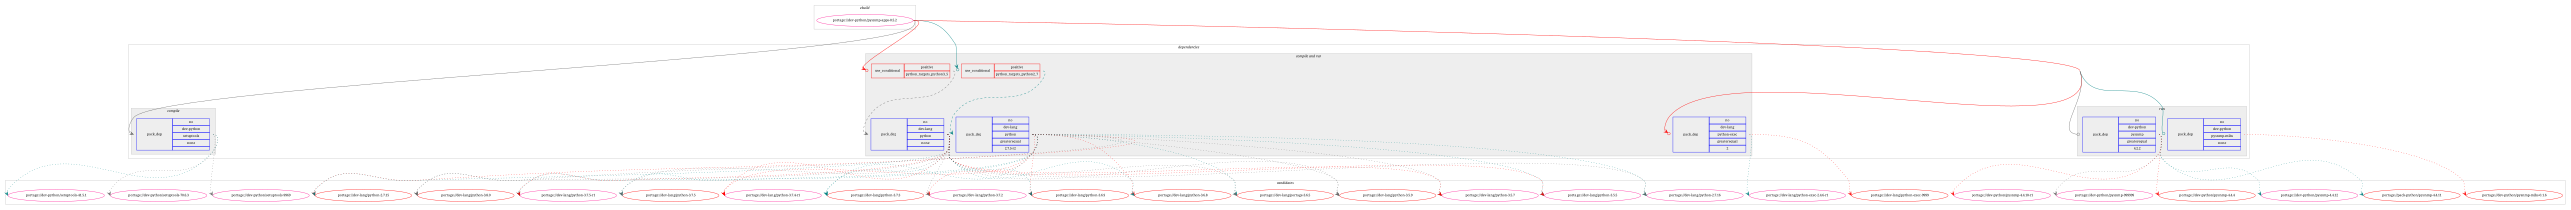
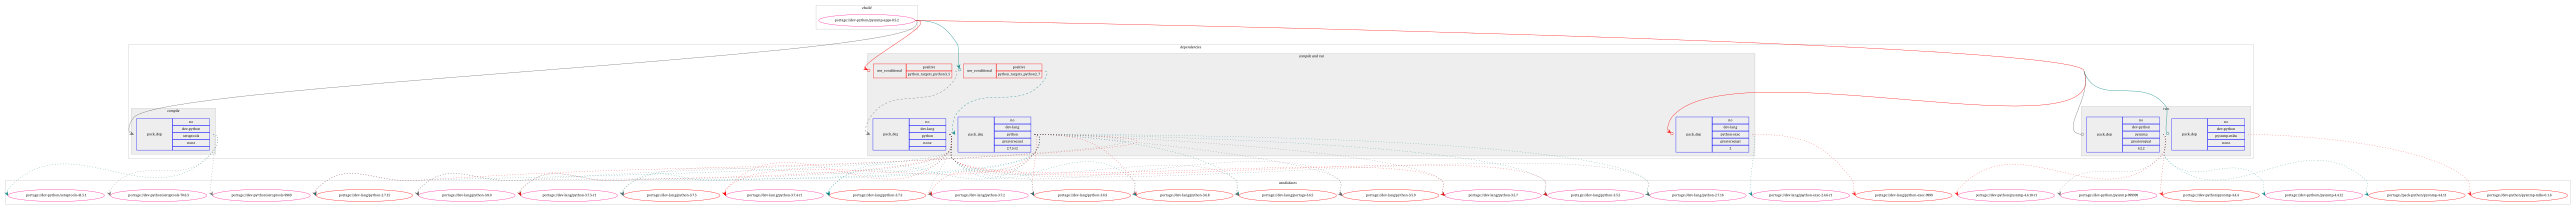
  digraph {
    compound=true
    concentrate=true
    fontname="Noto Serif"
    fontsize=10
    newrank=true
    rankdir=TB
    ranksep=1.5
    node [color=deeppink fontname="Noto Serif" fontsize=10]
    edge [arrowhead=vee color=teal fontname="Noto Serif" headport=w style=dotted tailport=e weight=100]
    n1 [label="portage://dev-python/pysnmp-apps-0.5.2" width=4]
    n2 [color=blue label=<<TABLE BORDER="0" CELLBORDER="1" CELLSPACING="0" CELLPADDING="4" WIDTH="220"><TR><TD ROWSPAN="6" CELLPADDING="30">pack_dep</TD></TR><TR><TD WIDTH="110">no</TD></TR><TR><TD>dev-python</TD></TR><TR><TD>setuptools</TD></TR><TR><TD>none</TD></TR><TR><TD></TD></TR></TABLE>> shape=none]
    n3 [color=blue label=<<TABLE BORDER="0" CELLBORDER="1" CELLSPACING="0" CELLPADDING="4" WIDTH="220"><TR><TD ROWSPAN="6" CELLPADDING="30">pack_dep</TD></TR><TR><TD WIDTH="110">no</TD></TR><TR><TD>dev-lang</TD></TR><TR><TD>python</TD></TR><TR><TD>greaterequal</TD></TR><TR><TD>2.7.5-r2</TD></TR></TABLE>> shape=none]
    n4 [color=red label=<<TABLE BORDER="0" CELLBORDER="1" CELLSPACING="0" CELLPADDING="4"><TR><TD ROWSPAN="3" CELLPADDING="10">use_conditional</TD></TR><TR><TD>positive</TD></TR><TR><TD>python_targets_python2_7</TD></TR></TABLE>> shape=none]
    n5 [color=blue label=<<TABLE BORDER="0" CELLBORDER="1" CELLSPACING="0" CELLPADDING="4" WIDTH="220"><TR><TD ROWSPAN="6" CELLPADDING="30">pack_dep</TD></TR><TR><TD WIDTH="110">no</TD></TR><TR><TD>dev-lang</TD></TR><TR><TD>python</TD></TR><TR><TD>none</TD></TR><TR><TD></TD></TR></TABLE>> shape=none]
    n6 [color=red label=<<TABLE BORDER="0" CELLBORDER="1" CELLSPACING="0" CELLPADDING="4"><TR><TD ROWSPAN="3" CELLPADDING="10">use_conditional</TD></TR><TR><TD>positive</TD></TR><TR><TD>python_targets_python3_5</TD></TR></TABLE>> shape=none]
    n7 [color=blue label=<<TABLE BORDER="0" CELLBORDER="1" CELLSPACING="0" CELLPADDING="4" WIDTH="220"><TR><TD ROWSPAN="6" CELLPADDING="30">pack_dep</TD></TR><TR><TD WIDTH="110">no</TD></TR><TR><TD>dev-lang</TD></TR><TR><TD>python-exec</TD></TR><TR><TD>greaterequal</TD></TR><TR><TD>2</TD></TR></TABLE>> shape=none]
    n8 [color=blue label=<<TABLE BORDER="0" CELLBORDER="1" CELLSPACING="0" CELLPADDING="4" WIDTH="220"><TR><TD ROWSPAN="6" CELLPADDING="30">pack_dep</TD></TR><TR><TD WIDTH="110">no</TD></TR><TR><TD>dev-python</TD></TR><TR><TD>pysnmp</TD></TR><TR><TD>greaterequal</TD></TR><TR><TD>4.2.2</TD></TR></TABLE>> shape=none]
    n9 [color=blue label=<<TABLE BORDER="0" CELLBORDER="1" CELLSPACING="0" CELLPADDING="4" WIDTH="220"><TR><TD ROWSPAN="6" CELLPADDING="30">pack_dep</TD></TR><TR><TD WIDTH="110">no</TD></TR><TR><TD>dev-python</TD></TR><TR><TD>pysnmp-mibs</TD></TR><TR><TD>none</TD></TR><TR><TD></TD></TR></TABLE>> shape=none]
    n10 [label="portage://dev-python/setuptools-70.6.3" width=4]
    n11 [label="portage://dev-python/setuptools-41.5.1" width=4]
    n12 [label="portage://dev-python/setuptools-9969" width=4]
    n13 [color=red label="portage://dev-lang/python-2.7.15" width=4]
    n14 [label="portage://dev-lang/python-2.7.16" width=4]
    n15 [label="portage://dev-lang/python-3.5.5" width=4]
    n16 [label="portage://dev-lang/python-3.5.7" width=4]
    n17 [color=red label="portage://dev-lang/python-3.5.9" width=4]
    n18 [color=red label="portage://dev-lang/portage-3.6.5" width=4]
    n19 [color=red label="portage://dev-lang/python-3.6.8" width=4]
    n20 [color=red label="portage://dev-lang/python-3.6.9" width=4]
    n21 [label="portage://dev-lang/python-3.7.2" width=4]
    n22 [color=red label="portage://dev-lang/python-3.7.3" width=4]
    n23 [label="portage://dev-lang/python-3.7.4-r1" width=4]
    n24 [color=red label="portage://dev-lang/python-3.7.5" width=4]
    n25 [label="portage://dev-lang/python-3.7.5-r1" width=4]
-   n26 [color=red label="portage://dev-lang/python-3.8.0" width=4]
+   n26 [label="portage://dev-lang/python-3.8.0" width=4]
    n27 [label="portage://dev-lang/python-exec-2.4.6-r1" width=4]
    n28 [color=red label="portage://dev-lang/python-exec-9999" width=4]
    n29 [label="portage://dev-python/pysnmp-4.4.10-r1" width=4]
    n30 [color=red label="portage://pack-python/pysnmp-4.4.11" width=4]
    n31 [label="portage://dev-python/pysnmp-4.4.12" width=4]
    n32 [color=red label="portage://dev-python/pysnmp-4.4.4" width=4]
    n33 [label="portage://dev-python/pysnmp-999999" width=4]
    n34 [color=red label="portage://dev-python/pysnmp-mibs-0.1.6" width=4]
    subgraph cluster_1 {
      color=gray
      label=<<i>ebuild</i>>
      rank=same
      n1
    }
    subgraph cluster_2 {
      color=gray
      label=<<i>dependencies</i>>
      subgraph cluster_3 {
        color=gray
        fillcolor="#eeeeee"
        label=<<i>compile</i>>
        style=filled
        subgraph sub_4 {
          color=gray
          fillcolor="#eeeeee"
          label=<<i>compile</i>>
          style=filled
          n2
        }
      }
      subgraph cluster_5 {
        color=gray
        fillcolor="#eeeeee"
        label=<<i>compile and run</i>>
        style=filled
        subgraph sub_6 {
          color=gray
          fillcolor="#eeeeee"
          label=<<i>compile and run</i>>
          style=filled
          n4
          subgraph sub_7 {
            color=gray
            fillcolor="#eeeeee"
            label=<<i>compile and run</i>>
            style=filled
            n3
          }
        }
        subgraph sub_8 {
          color=gray
          fillcolor="#eeeeee"
          label=<<i>compile and run</i>>
          style=filled
          n6
          subgraph sub_9 {
            color=gray
            fillcolor="#eeeeee"
            label=<<i>compile and run</i>>
            style=filled
            n5
          }
        }
        subgraph sub_10 {
          color=gray
          fillcolor="#eeeeee"
          label=<<i>compile and run</i>>
          style=filled
          n7
        }
      }
      subgraph cluster_11 {
        color=gray
        fillcolor="#eeeeee"
        label=<<i>run</i>>
        style=filled
        subgraph sub_12 {
          color=gray
          fillcolor="#eeeeee"
          label=<<i>run</i>>
          style=filled
          n8
        }
        subgraph sub_13 {
          color=gray
          fillcolor="#eeeeee"
          label=<<i>run</i>>
          style=filled
          n9
        }
      }
    }
    subgraph cluster_14 {
      color=gray
      label=<<i>candidates</i>>
      rank=same
      subgraph sub_15 {
        color=black
        label=<<i>candidates</i>>
        nodesep=1
        rank=same
        n10
        n11
        n12
      }
      subgraph sub_16 {
        color=black
        label=<<i>candidates</i>>
        nodesep=1
        rank=same
        n13
        n14
        n15
        n16
        n17
        n18
        n19
        n20
        n21
        n22
        n23
        n24
        n25
        n26
      }
      subgraph sub_17 {
        color=black
        label=<<i>candidates</i>>
        nodesep=1
        rank=same
        n13
        n14
        n15
        n16
        n17
        n18
        n19
        n20
        n21
        n22
        n23
        n24
        n25
        n26
      }
      subgraph sub_18 {
        color=black
        label=<<i>candidates</i>>
        nodesep=1
        rank=same
        n27
        n28
      }
      subgraph sub_19 {
        color=black
        label=<<i>candidates</i>>
        nodesep=1
        rank=same
        n29
        n30
        n31
        n32
        n33
      }
      subgraph sub_20 {
        color=black
        label=<<i>candidates</i>>
        nodesep=1
        rank=same
        n34
      }
    }
    n1 -> n2 [color=gray40 style=solid weight=20]
    n1 -> n4 [arrowhead=odotvee style=solid weight=20]
    n1 -> n6 [arrowhead=odotvee color=red style=solid weight=20]
    n1 -> n7 [arrowhead=odotvee color=red style=solid weight=20]
    n1 -> n8 [arrowhead=odot color=gray40 style=solid weight=20]
    n1 -> n9 [arrowhead=odot style=solid weight=20]
    n2 -> n10 [color=gray40]
    n2 -> n11
    n2 -> n12 [color=gray40]
    n3 -> n13 [color=red]
    n3 -> n14
    n3 -> n15
    n3 -> n16 [color=gray40]
    n3 -> n17 [color=gray40]
    n3 -> n18
    n3 -> n19 [color=red]
    n3 -> n20 [color=red]
    n3 -> n21 [color=red]
    n3 -> n22
    n3 -> n23 [color=red]
    n3 -> n24
    n3 -> n25
    n3 -> n26 [color=gray40]
    n4 -> n3 [style=dashed weight=20]
    n5 -> n13
    n5 -> n14 [color=gray40]
    n5 -> n15 [color=red]
    n5 -> n16 [color=red]
    n5 -> n17 [color=gray40]
    n5 -> n18 [color=gray40]
    n5 -> n19
    n5 -> n20
    n5 -> n21 [color=gray40]
    n5 -> n22
    n5 -> n23 [color=red]
    n5 -> n24 [color=gray40]
    n5 -> n25 [color=red]
    n5 -> n26 [color=gray40]
    n6 -> n5 [color=gray40 style=dashed weight=20]
    n7 -> n27
    n7 -> n28 [color=red]
    n8 -> n29 [color=red]
    n8 -> n30
    n8 -> n31
    n8 -> n32 [color=red]
    n8 -> n33 [color=gray40]
    n9 -> n34 [color=red]
  }
